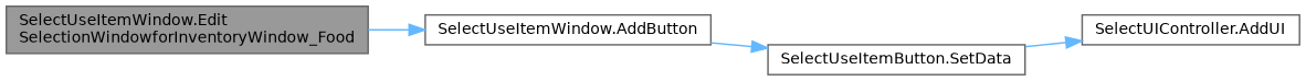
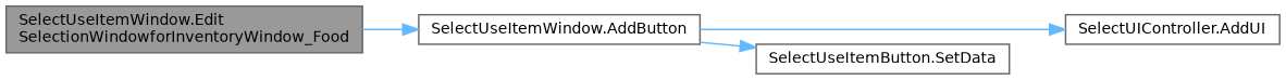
  digraph {
    rankdir=LR
    node [color=grey40 fillcolor=white fontname=Helvetica fontsize=10 shape=box style=filled]
    edge [color=steelblue1 fontname=Helvetica fontsize=10 labelfontname=Helvetica labelfontsize=10 style=solid]
    n1 [color=gray40 fillcolor=grey60 fontcolor=black height=0.2 label="SelectUseItemWindow.Edit\lSelectionWindowforInventoryWindow_Food" width=0.4]
    n2 [height=0.2 label="SelectUseItemWindow.AddButton" width=0.4]
    n3 [height=0.2 label="SelectUIController.AddUI" width=0.4]
    n4 [height=0.2 label="SelectUseItemButton.SetData" width=0.4]
    n1 -> n2
-   n4 -> n3
+   n2 -> n3
    n2 -> n4
  }
